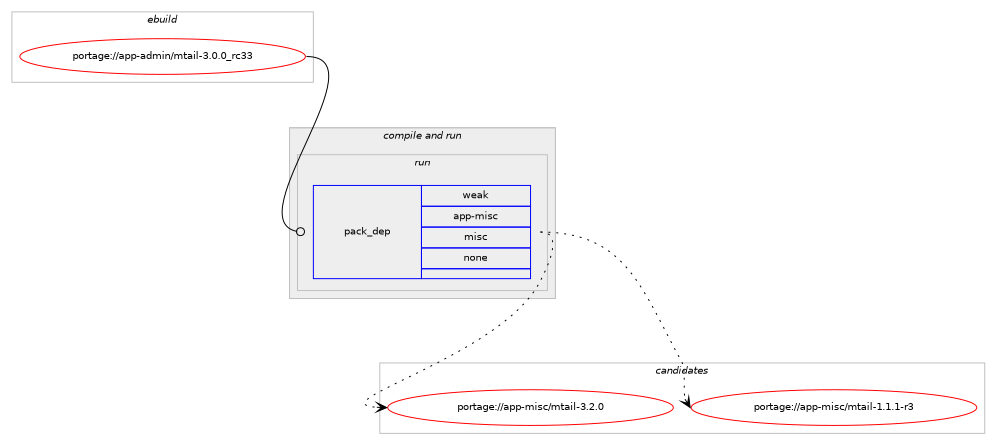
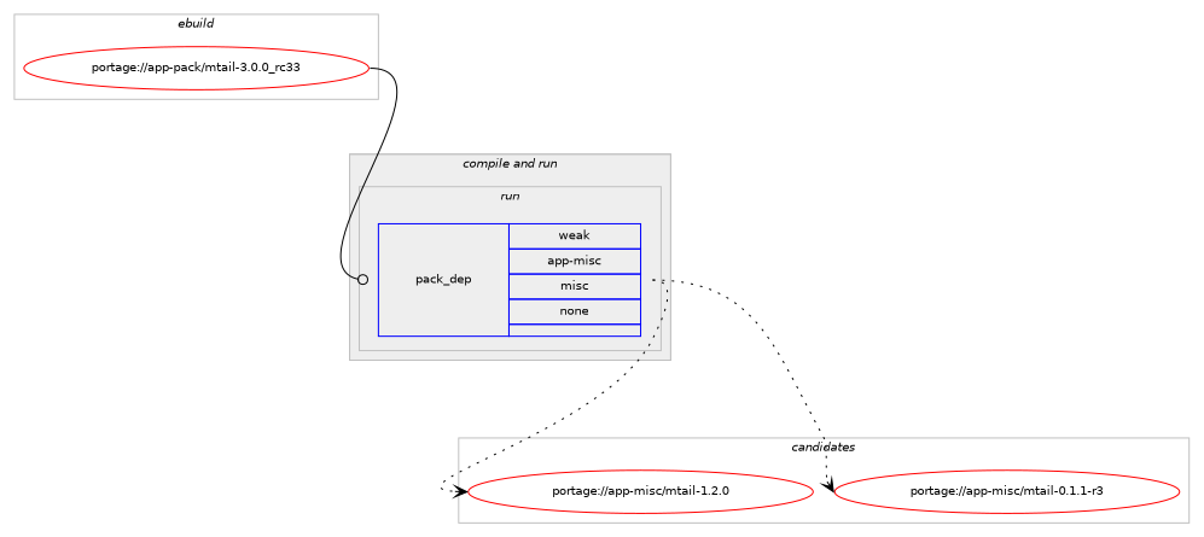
  digraph {
    compound=true
    concentrate=true
    fontname=Helvetica
    fontsize=10
    newrank=true
    rankdir=TB
    ranksep=1.5
    node [color=red fontname=Helvetica fontsize=10]
    edge [arrowhead=vee headport=w style=dotted tailport=e weight=100]
-   n1 [label="portage://app-admin/mtail-3.0.0_rc33" width=4]
+   n1 [label="portage://app-pack/mtail-3.0.0_rc33" width=4]
    n2 [color=blue label=<<TABLE BORDER="0" CELLBORDER="1" CELLSPACING="0" CELLPADDING="4" WIDTH="220"><TR><TD ROWSPAN="6" CELLPADDING="30">pack_dep</TD></TR><TR><TD WIDTH="110">weak</TD></TR><TR><TD>app-misc</TD></TR><TR><TD>misc</TD></TR><TR><TD>none</TD></TR><TR><TD></TD></TR></TABLE>> shape=none]
-   n3 [label="portage://app-misc/mtail-1.1.1-r3" width=4]
-   n4 [label="portage://app-misc/mtail-3.2.0" width=4]
+   n3 [label="portage://app-misc/mtail-0.1.1-r3" width=4]
+   n4 [label="portage://app-misc/mtail-1.2.0" width=4]
    subgraph cluster_1 {
      color=gray
      label=<<i>ebuild</i>>
      rank=same
      n1
    }
    subgraph cluster_2 {
      color=gray
      label=<<i>dependencies</i>>
      subgraph cluster_3 {
        color=gray
        fillcolor="#eeeeee"
        label=<<i>compile</i>>
        style=filled
      }
      subgraph cluster_4 {
        color=gray
        fillcolor="#eeeeee"
        label=<<i>compile and run</i>>
        style=filled
      }
      subgraph cluster_5 {
        color=gray
        fillcolor="#eeeeee"
        label=<<i>run</i>>
        style=filled
        subgraph sub_6 {
          color=gray
          fillcolor="#eeeeee"
          label=<<i>run</i>>
          style=filled
          n2
        }
      }
    }
    subgraph cluster_7 {
      color=gray
      label=<<i>candidates</i>>
      rank=same
      subgraph sub_8 {
        color=black
        label=<<i>candidates</i>>
        nodesep=1
        rank=same
        n3
        n4
      }
    }
    n1 -> n2 [arrowhead=odot style=solid weight=20]
    n2 -> n3
    n2 -> n4
  }
